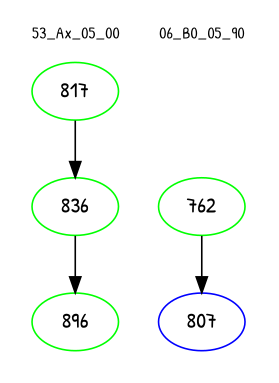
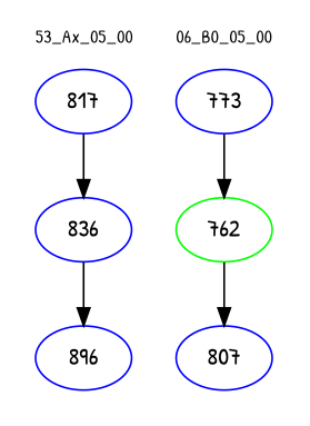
  digraph {
    fontname="Patrick Hand"
    node [color=blue fontname="Patrick Hand"]
    edge [color=black fontname="Patrick Hand"]
-   n1 [color=green label=817]
-   n2 [color=green label=836]
-   n3 [color=green label=896]
+   n1 [label=817]
+   n2 [label=836]
+   n3 [label=896]
+   n4 [label=773]
    n5 [color=green label=762]
    n6 [label=807]
    subgraph cluster_1 {
      color=white
      fontsize=10
      label="53_Ax_05_00"
      n1
      n2
      n3
    }
    subgraph cluster_2 {
      color=white
      fontsize=10
-     label="06_B0_05_90"
+     label="06_B0_05_00"
+     n4
      n5
      n6
    }
    n1 -> n2
    n2 -> n3
+   n4 -> n5
    n5 -> n6
  }
